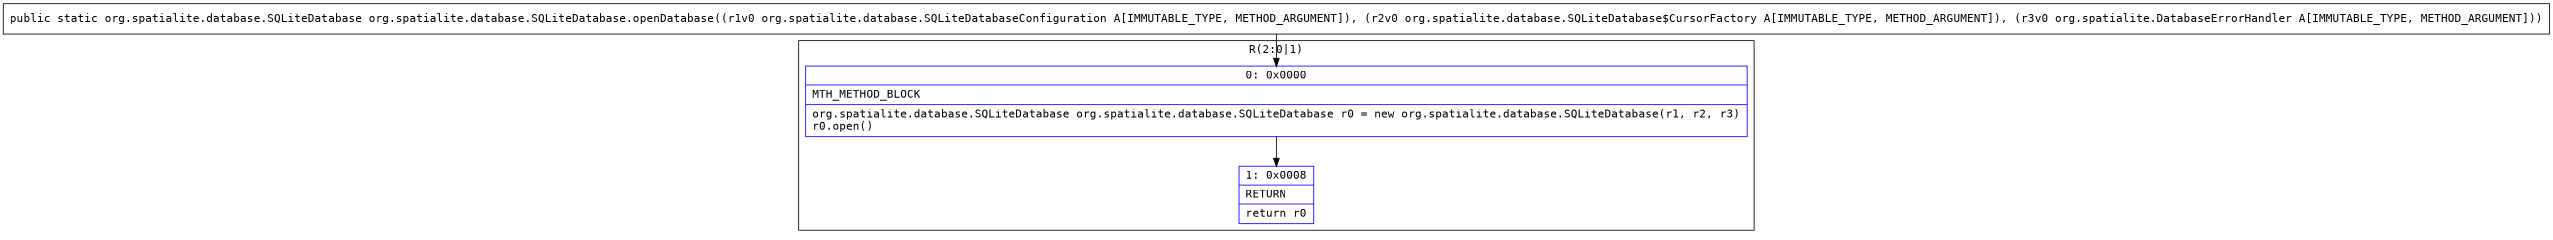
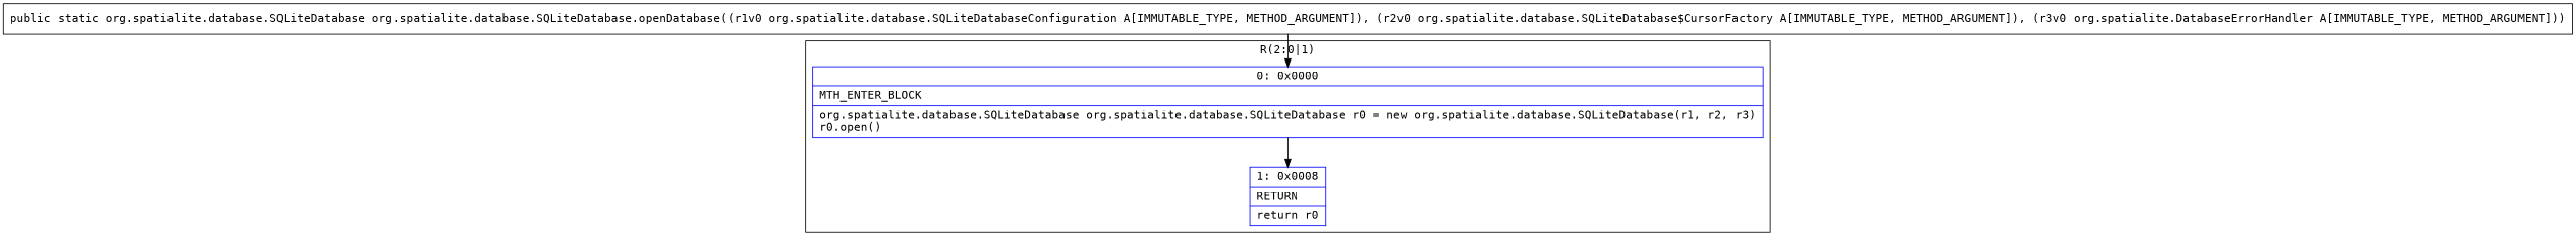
  digraph {
    fontname="DejaVu Sans Mono"
    node [color=blue shape=record fontname="DejaVu Sans Mono"]
    edge [fontname="DejaVu Sans Mono"]
-   n1 [label="{0\:\ 0x0000|MTH_METHOD_BLOCK\l|org.spatialite.database.SQLiteDatabase org.spatialite.database.SQLiteDatabase r0 = new org.spatialite.database.SQLiteDatabase(r1, r2, r3)\lr0.open()\l}"]
+   n1 [label="{0\:\ 0x0000|MTH_ENTER_BLOCK\l|org.spatialite.database.SQLiteDatabase org.spatialite.database.SQLiteDatabase r0 = new org.spatialite.database.SQLiteDatabase(r1, r2, r3)\lr0.open()\l}"]
    n2 [label="{1\:\ 0x0008|RETURN\l|return r0\l}"]
    n3 [label="{public static org.spatialite.database.SQLiteDatabase org.spatialite.database.SQLiteDatabase.openDatabase((r1v0 org.spatialite.database.SQLiteDatabaseConfiguration A[IMMUTABLE_TYPE, METHOD_ARGUMENT]), (r2v0 org.spatialite.database.SQLiteDatabase$CursorFactory A[IMMUTABLE_TYPE, METHOD_ARGUMENT]), (r3v0 org.spatialite.DatabaseErrorHandler A[IMMUTABLE_TYPE, METHOD_ARGUMENT])) }" color=""]
    subgraph cluster_1 {
      label="R(2:0|1)"
      n1
      n2
    }
    n1 -> n2
    n3 -> n1
  }
